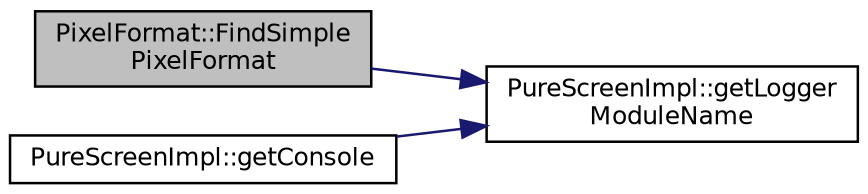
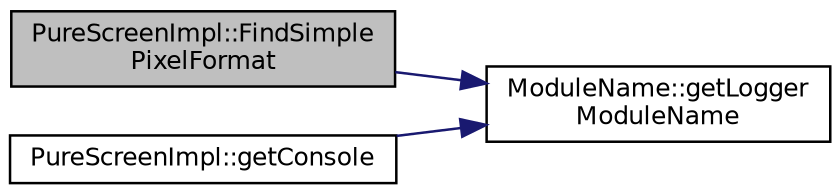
  digraph {
    rankdir=LR
    node [color=black fillcolor=white fontname=Helvetica fontsize=10 shape=record style=filled]
    edge [color=midnightblue fontname=Helvetica fontsize=10 labelfontname=Helvetica labelfontsize=10 style=solid]
-   n1 [fillcolor=grey75 fontcolor=black height=0.2 label="PixelFormat::FindSimple\lPixelFormat" width=0.4]
-   n2 [height=0.2 label="PureScreenImpl::getLogger\lModuleName" width=0.4]
+   n1 [fillcolor=grey75 fontcolor=black height=0.2 label="PureScreenImpl::FindSimple\lPixelFormat" width=0.4]
+   n2 [height=0.2 label="ModuleName::getLogger\lModuleName" width=0.4]
    n3 [height=0.2 label="PureScreenImpl::getConsole" width=0.4]
    n1 -> n2
    n3 -> n2
  }
